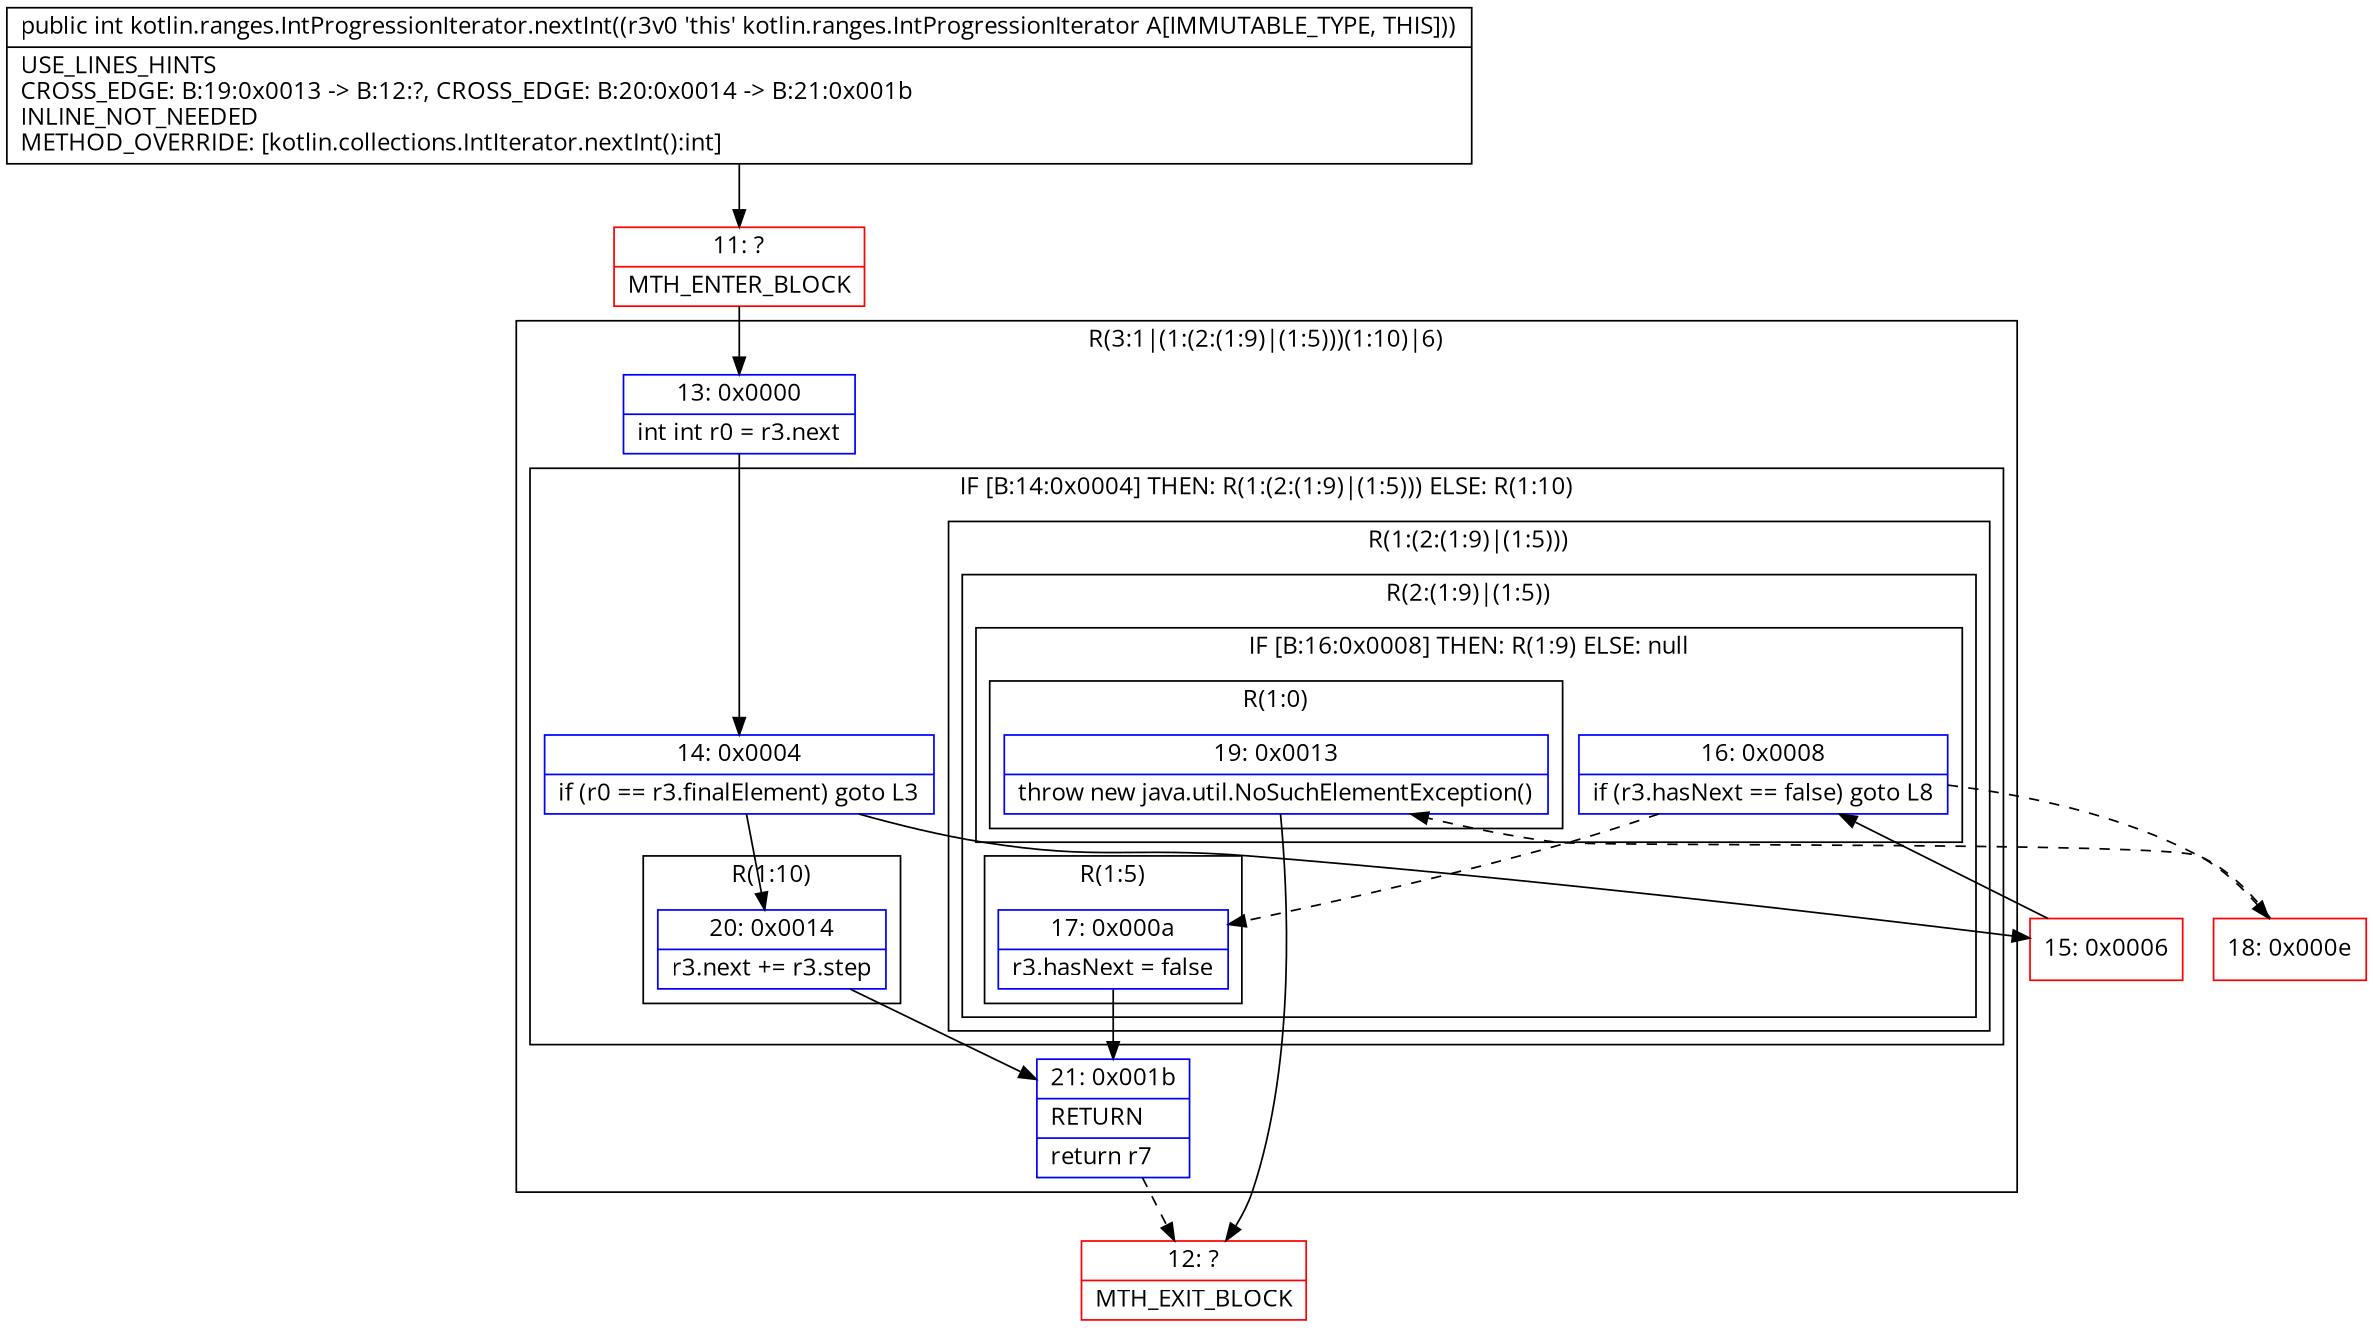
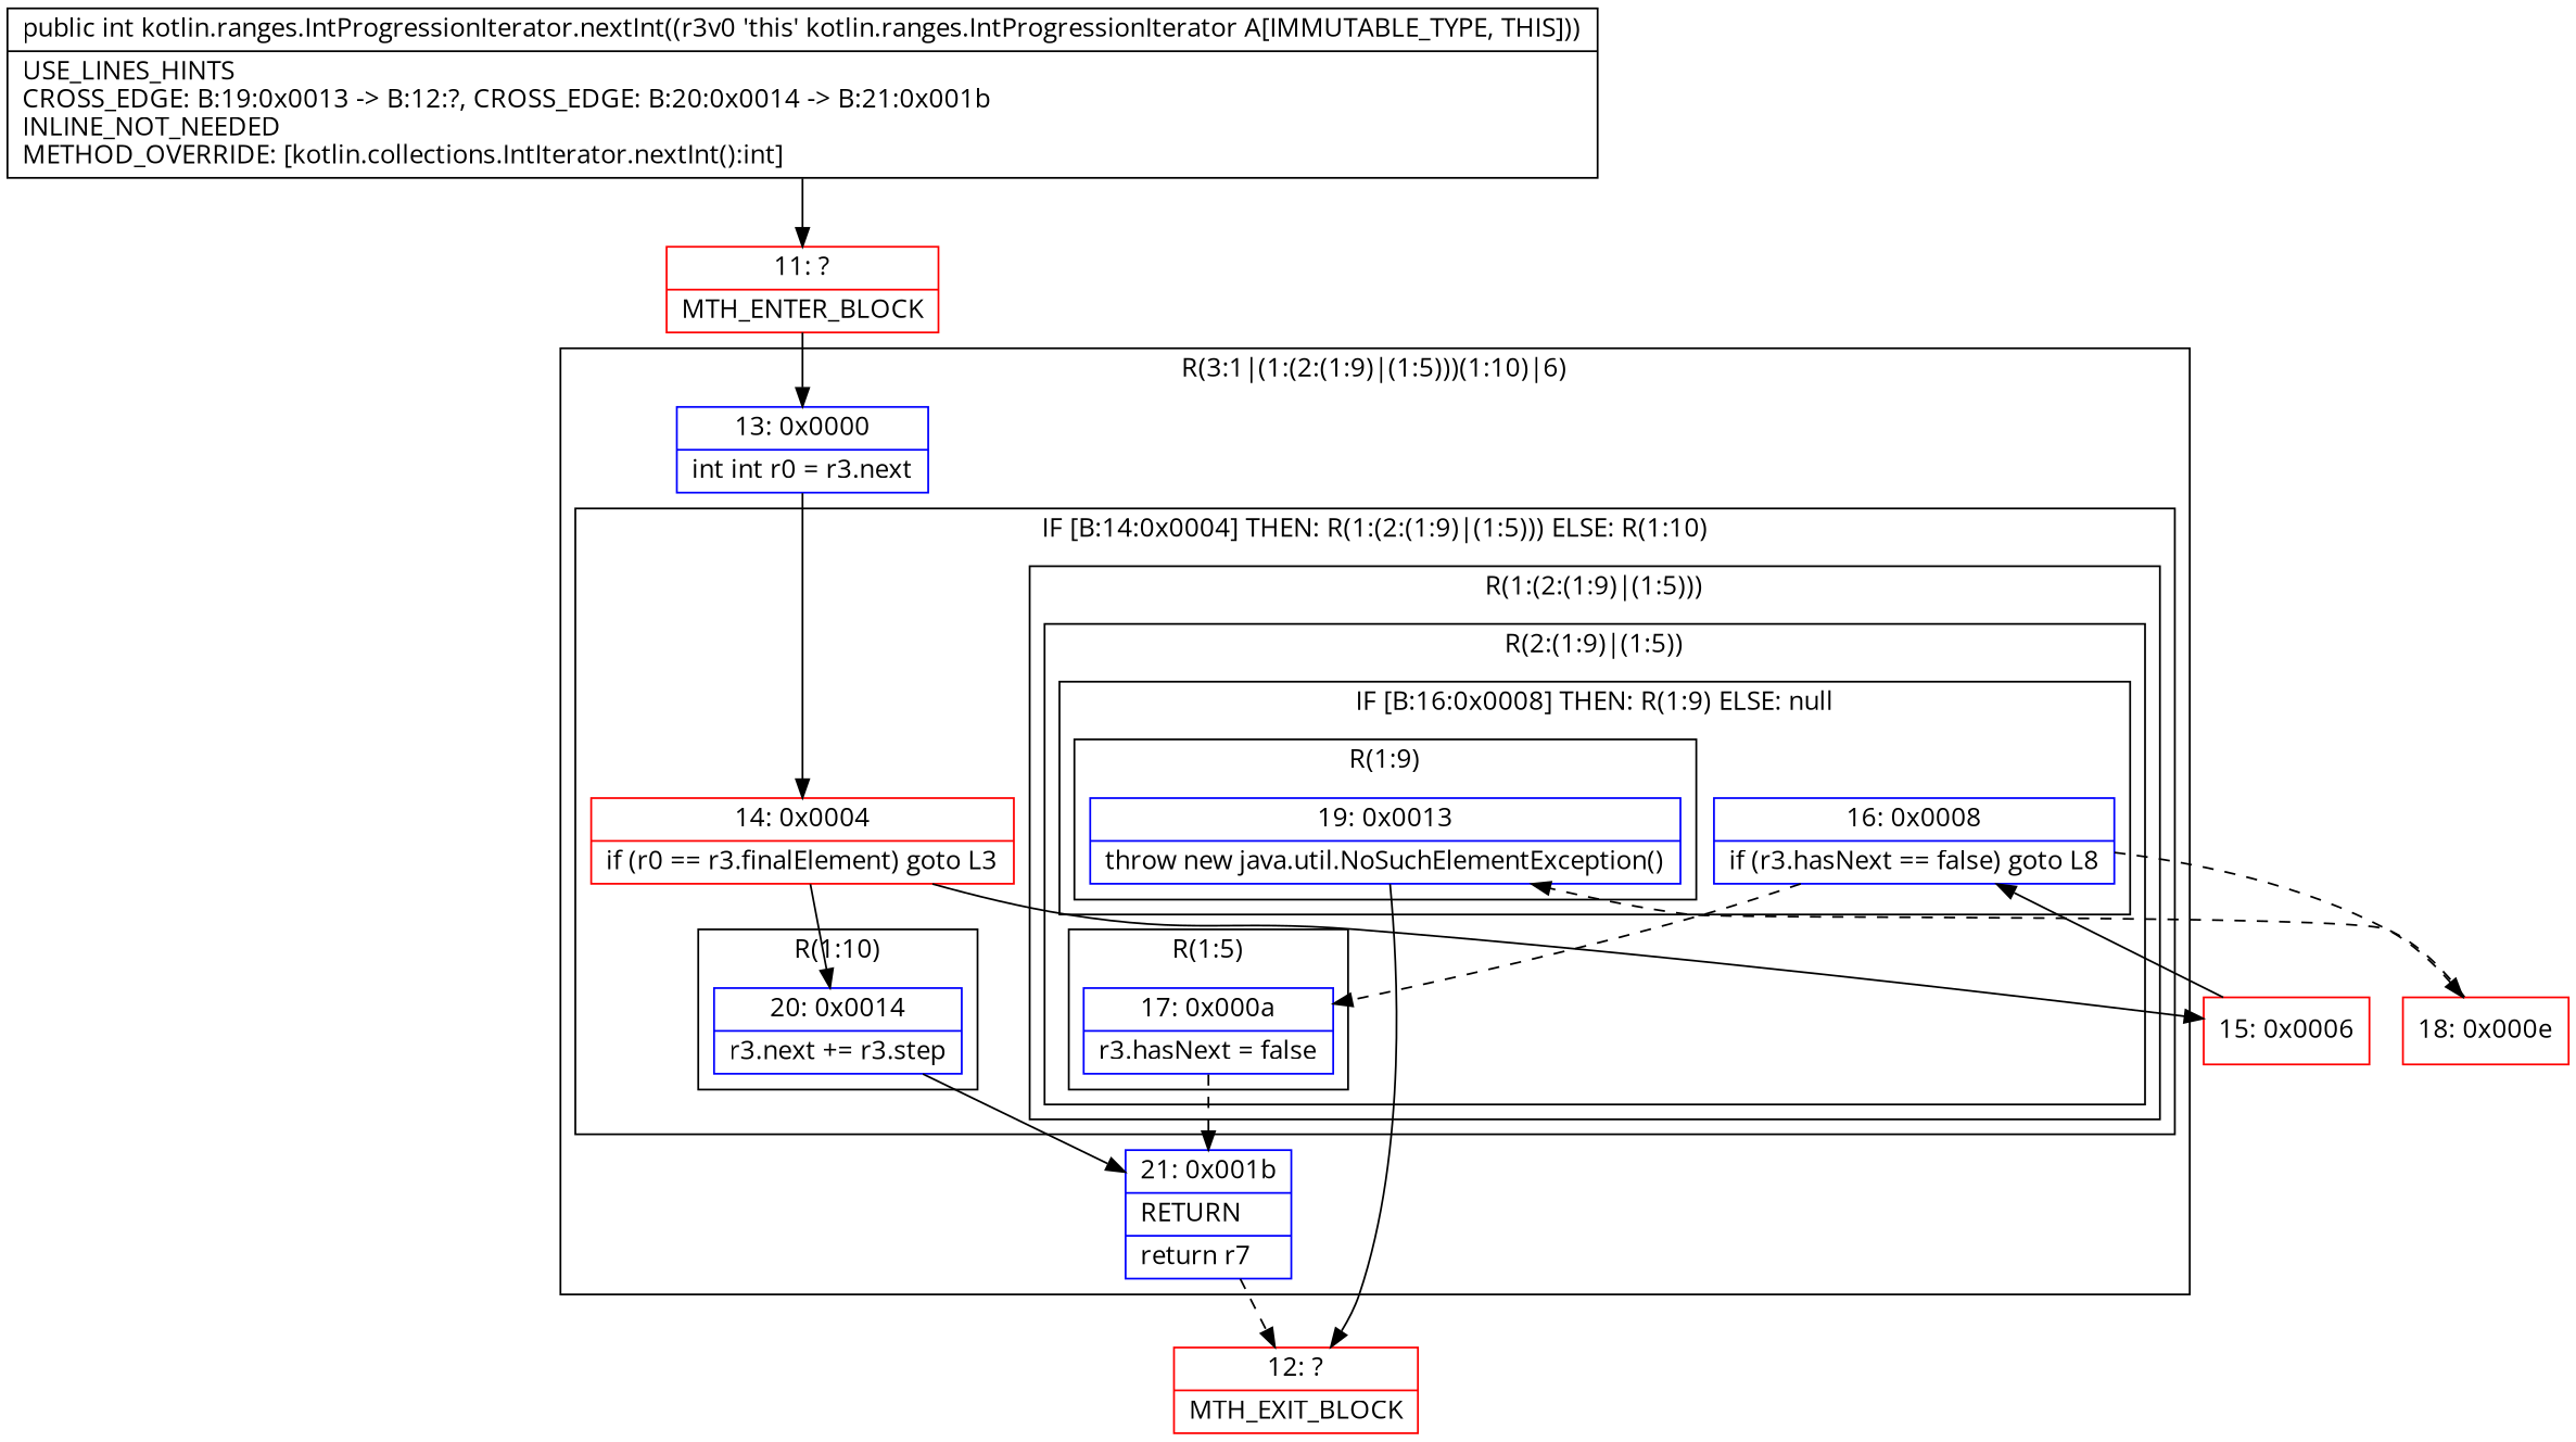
  digraph {
    fontname="Open Sans"
    node [color=blue fontname="Open Sans" shape=record]
    edge [fontname="Open Sans"]
    n1 [label="{19\:\ 0x0013|throw new java.util.NoSuchElementException()\l}"]
    n2 [label="{16\:\ 0x0008|if (r3.hasNext == false) goto L8\l}"]
    n3 [label="{17\:\ 0x000a|r3.hasNext = false\l}"]
    n4 [label="{20\:\ 0x0014|r3.next += r3.step\l}"]
-   n5 [label="{14\:\ 0x0004|if (r0 == r3.finalElement) goto L3\l}"]
+   n5 [color=red label="{14\:\ 0x0004|if (r0 == r3.finalElement) goto L3\l}"]
    n6 [label="{13\:\ 0x0000|int int r0 = r3.next\l}"]
    n7 [label="{21\:\ 0x001b|RETURN\l|return r7\l}"]
    n8 [color=red label="{12\:\ ?|MTH_EXIT_BLOCK\l}"]
    n9 [color=red label="{18\:\ 0x000e}"]
    n10 [color=red label="{15\:\ 0x0006}"]
    n11 [color=red label="{11\:\ ?|MTH_ENTER_BLOCK\l}"]
    n12 [label="{public int kotlin.ranges.IntProgressionIterator.nextInt((r3v0 'this' kotlin.ranges.IntProgressionIterator A[IMMUTABLE_TYPE, THIS]))  | USE_LINES_HINTS\lCROSS_EDGE: B:19:0x0013 \-\> B:12:?, CROSS_EDGE: B:20:0x0014 \-\> B:21:0x001b\lINLINE_NOT_NEEDED\lMETHOD_OVERRIDE: [kotlin.collections.IntIterator.nextInt():int]\l}" color=""]
    subgraph cluster_1 {
      label="R(3:1|(1:(2:(1:9)|(1:5)))(1:10)|6)"
      n6
      n7
      subgraph cluster_2 {
        label="IF [B:14:0x0004] THEN: R(1:(2:(1:9)|(1:5))) ELSE: R(1:10)"
        n5
        subgraph cluster_3 {
          label="R(1:(2:(1:9)|(1:5)))"
          subgraph cluster_4 {
            label="R(2:(1:9)|(1:5))"
            subgraph cluster_5 {
              label="IF [B:16:0x0008] THEN: R(1:9) ELSE: null"
              n2
              subgraph cluster_6 {
-               label="R(1:0)"
+               label="R(1:9)"
                n1
              }
            }
            subgraph cluster_7 {
              label="R(1:5)"
              n3
            }
          }
        }
        subgraph cluster_8 {
          label="R(1:10)"
          n4
        }
      }
    }
    n1 -> n8
    n2 -> n3 [style=dashed]
    n2 -> n9 [style=dashed]
-   n3 -> n7
+   n3 -> n7 [style=dashed]
    n4 -> n7
    n5 -> n4 [style=solid]
    n5 -> n10
    n6 -> n5
    n7 -> n8 [style=dashed]
    n9 -> n1 [style=dashed]
    n10 -> n2
    n11 -> n6
    n12 -> n11
  }
